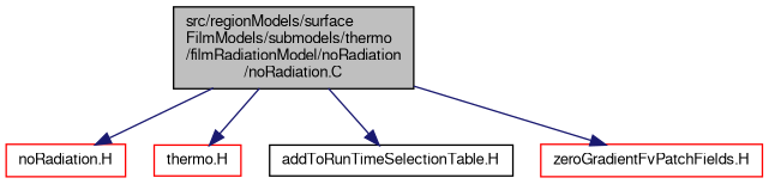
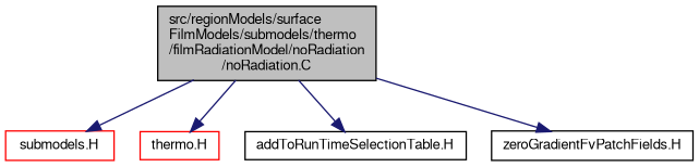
  digraph {
    node [color=red fontname=FreeSans fontsize=10 shape=record]
    edge [color=midnightblue fontname=FreeSans fontsize=10 labelfontname=FreeSans labelfontsize=10 style=solid]
    n1 [color=black fillcolor=grey75 fontcolor=black height=0.2 label="src/regionModels/surface\lFilmModels/submodels/thermo\l/filmRadiationModel/noRadiation\l/noRadiation.C" style=filled width=0.4]
-   n2 [height=0.2 label="noRadiation.H" width=0.4]
+   n2 [height=0.2 label="submodels.H" width=0.4]
    n3 [height=0.2 label="thermo.H" width=0.4]
    n4 [color=black height=0.2 label="addToRunTimeSelectionTable.H" width=0.4]
-   n5 [height=0.2 label="zeroGradientFvPatchFields.H" width=0.4]
+   n5 [color=black height=0.2 label="zeroGradientFvPatchFields.H" width=0.4]
    n1 -> n2
    n1 -> n3
    n1 -> n4
    n1 -> n5
  }
